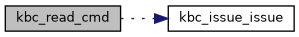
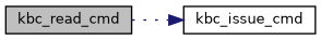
  digraph {
    rankdir=LR
    node [color=black fontname=Helvetica fontsize=10 shape=record style=filled]
    n1 [fillcolor=grey75 fontcolor=black height=0.2 label=kbc_read_cmd width=0.4]
-   n2 [fillcolor=white height=0.2 label=kbc_issue_issue width=0.4]
+   n2 [fillcolor=white height=0.2 label=kbc_issue_cmd width=0.4]
    n1 -> n2 [color=midnightblue fontname=Helvetica fontsize=10 labelfontname=Helvetica labelfontsize=10 style=dotted]
  }
